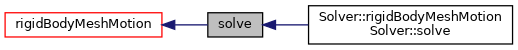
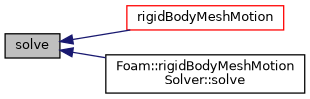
  digraph {
    rankdir=LR
    node [color=black fontname=Helvetica fontsize=10 shape=record]
    edge [color=midnightblue dir=back fontname=Helvetica fontsize=10 labelfontname=Helvetica labelfontsize=10 style=solid]
    n1 [fillcolor=grey75 fontcolor=black height=0.2 label=solve style=filled width=0.4]
    n2 [color=red height=0.2 label=rigidBodyMeshMotion width=0.4]
-   n3 [height=0.2 label="Solver::rigidBodyMeshMotion\lSolver::solve" width=0.4]
-   n2 -> n1
+   n3 [height=0.2 label="Foam::rigidBodyMeshMotion\lSolver::solve" width=0.4]
+   n1 -> n2
    n1 -> n3
  }
